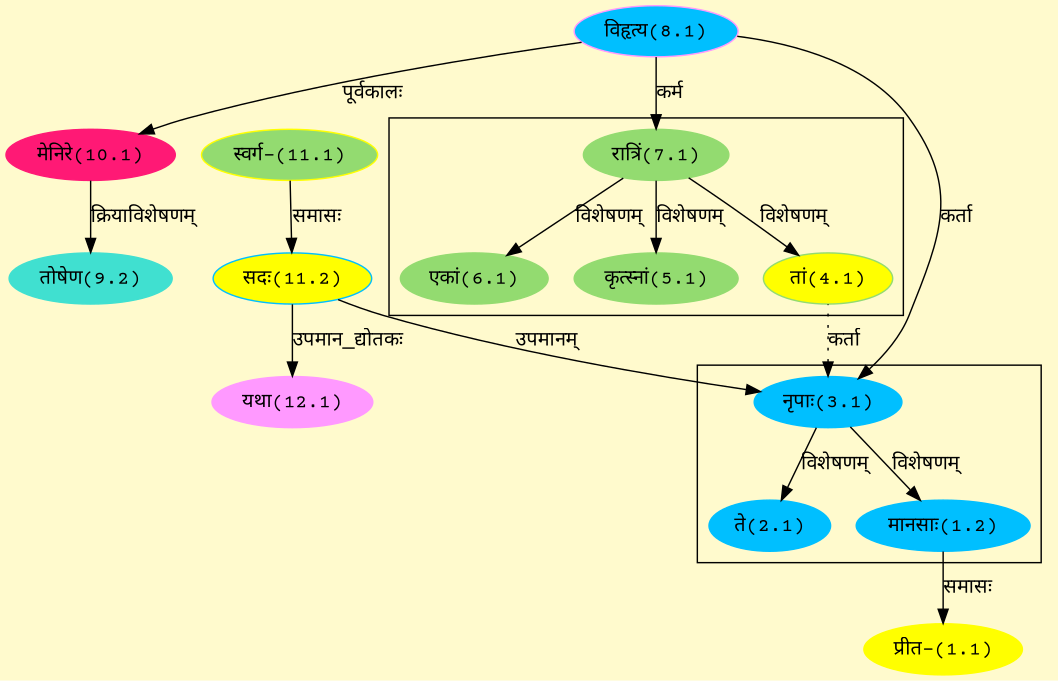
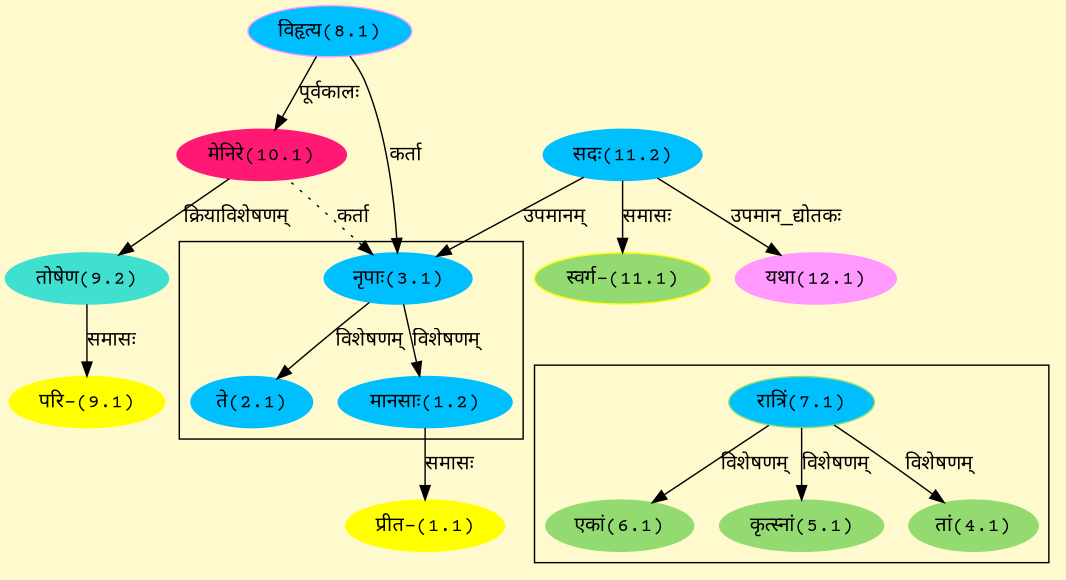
  digraph {
    bgcolor=lemonchiffon1
    compound=true
    fontname="Courier Prime"
    rankdir=BT
    node [color="#00BFFF" fontname="Courier Prime" style=filled]
    edge [dir=back fontname="Courier Prime"]
    n1 [label="मानसाः(1.2)"]
    n2 [label="नृपाः(3.1)"]
    n3 [label="ते(2.1)"]
-   n4 [color="#93DB70" label="तां(4.1)" fillcolor="#FFFF00"]
-   n5 [color="#93DB70" label="रात्रिं(7.1)"]
+   n4 [color="#93DB70" label="तां(4.1)"]
+   n5 [color="#93DB70" label="रात्रिं(7.1)" fillcolor="#00BFFF"]
    n6 [color="#93DB70" label="कृत्स्नां(5.1)"]
    n7 [color="#93DB70" label="एकां(6.1)"]
    n8 [color="#FF99FF" fillcolor="#00BFFF" label="विहृत्य(8.1)"]
    n9 [color="#FF1975" label="मेनिरे(10.1)"]
-   n10 [label="सदः(11.2)" fillcolor="#FFFF00"]
+   n10 [label="सदः(11.2)"]
    n11 [color="#FFFF00" label="प्रीत-(1.1)"]
+   n12 [color="#FFFF00" label="परि-(9.1)"]
    n13 [color="#40E0D0" label="तोषेण(9.2)"]
    n14 [color="#FFFF00" fillcolor="#93DB70" label="स्वर्ग-(11.1)"]
    n15 [color="#FF99FF" label="यथा(12.1)"]
    subgraph cluster_1 {
      n1
      n2
      n3
    }
    subgraph cluster_2 {
      n4
      n5
      n6
      n7
    }
    n1 -> n2 [label="विशेषणम्"]
    n2 -> n8 [label="कर्ता"]
-   n2 -> n4 [label="कर्ता" style=dotted]
+   n2 -> n9 [label="कर्ता" style=dotted]
    n2 -> n10 [label="उपमानम्"]
    n3 -> n2 [label="विशेषणम्"]
    n4 -> n5 [label="विशेषणम्"]
-   n5 -> n8 [label="कर्म"]
    n6 -> n5 [label="विशेषणम्"]
    n7 -> n5 [label="विशेषणम्"]
    n9 -> n8 [label="पूर्वकालः"]
    n11 -> n1 [label="समासः"]
+   n12 -> n13 [label="समासः"]
    n13 -> n9 [label="क्रियाविशेषणम्"]
-   n10 -> n14 [label="समासः"]
+   n14 -> n10 [label="समासः"]
    n15 -> n10 [label="उपमान_द्योतकः"]
  }
